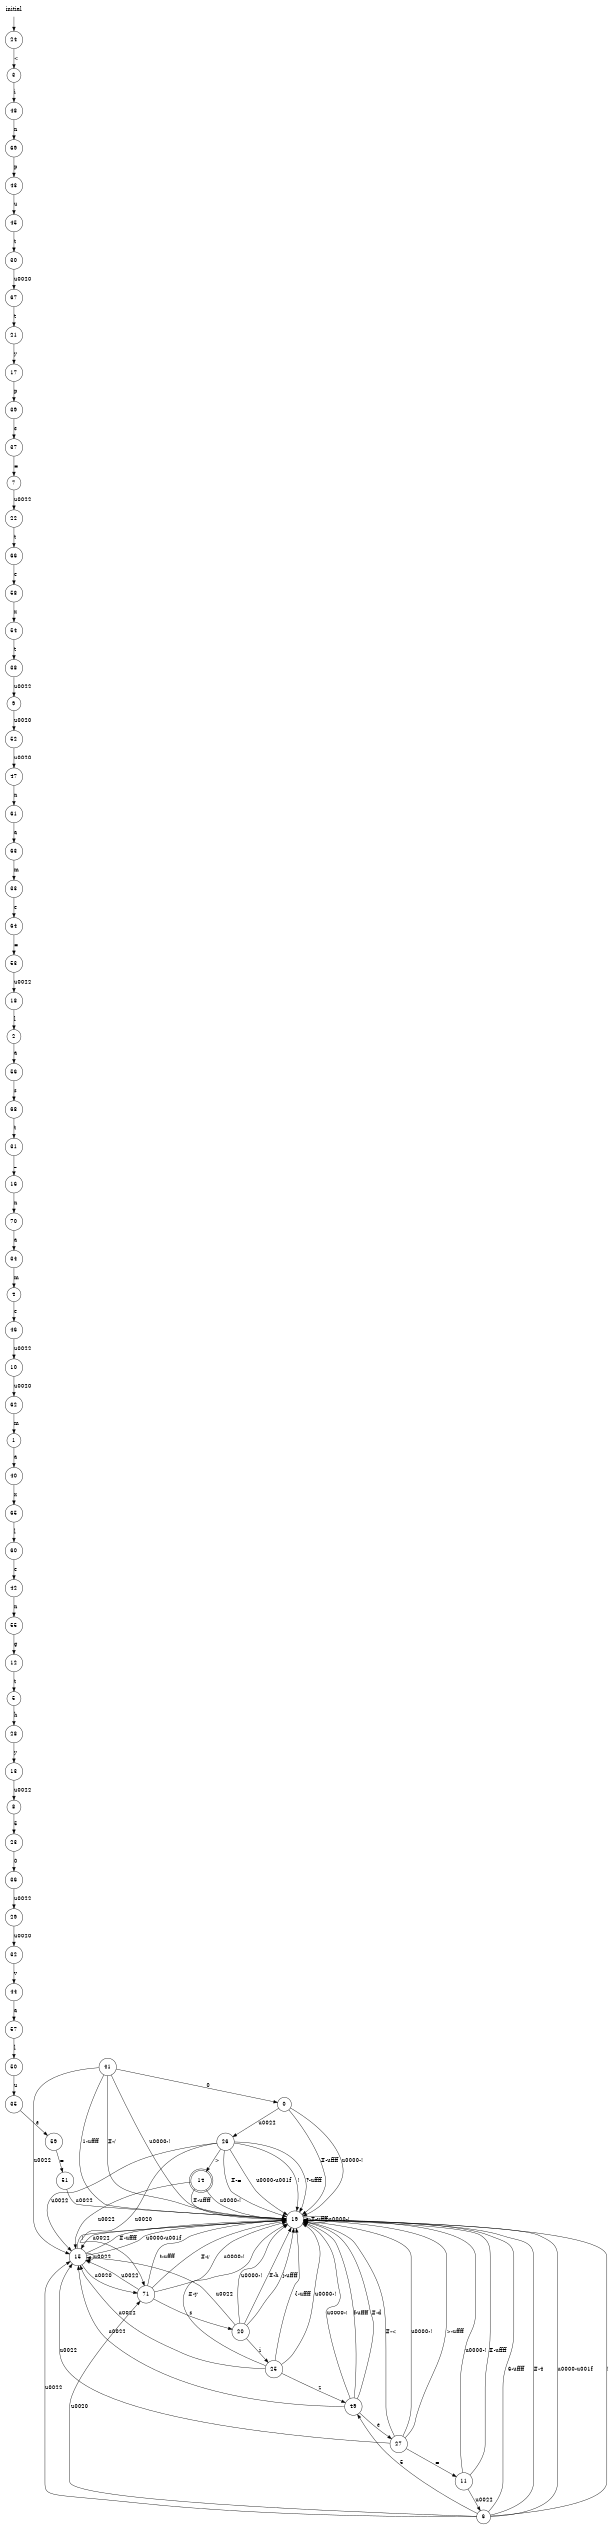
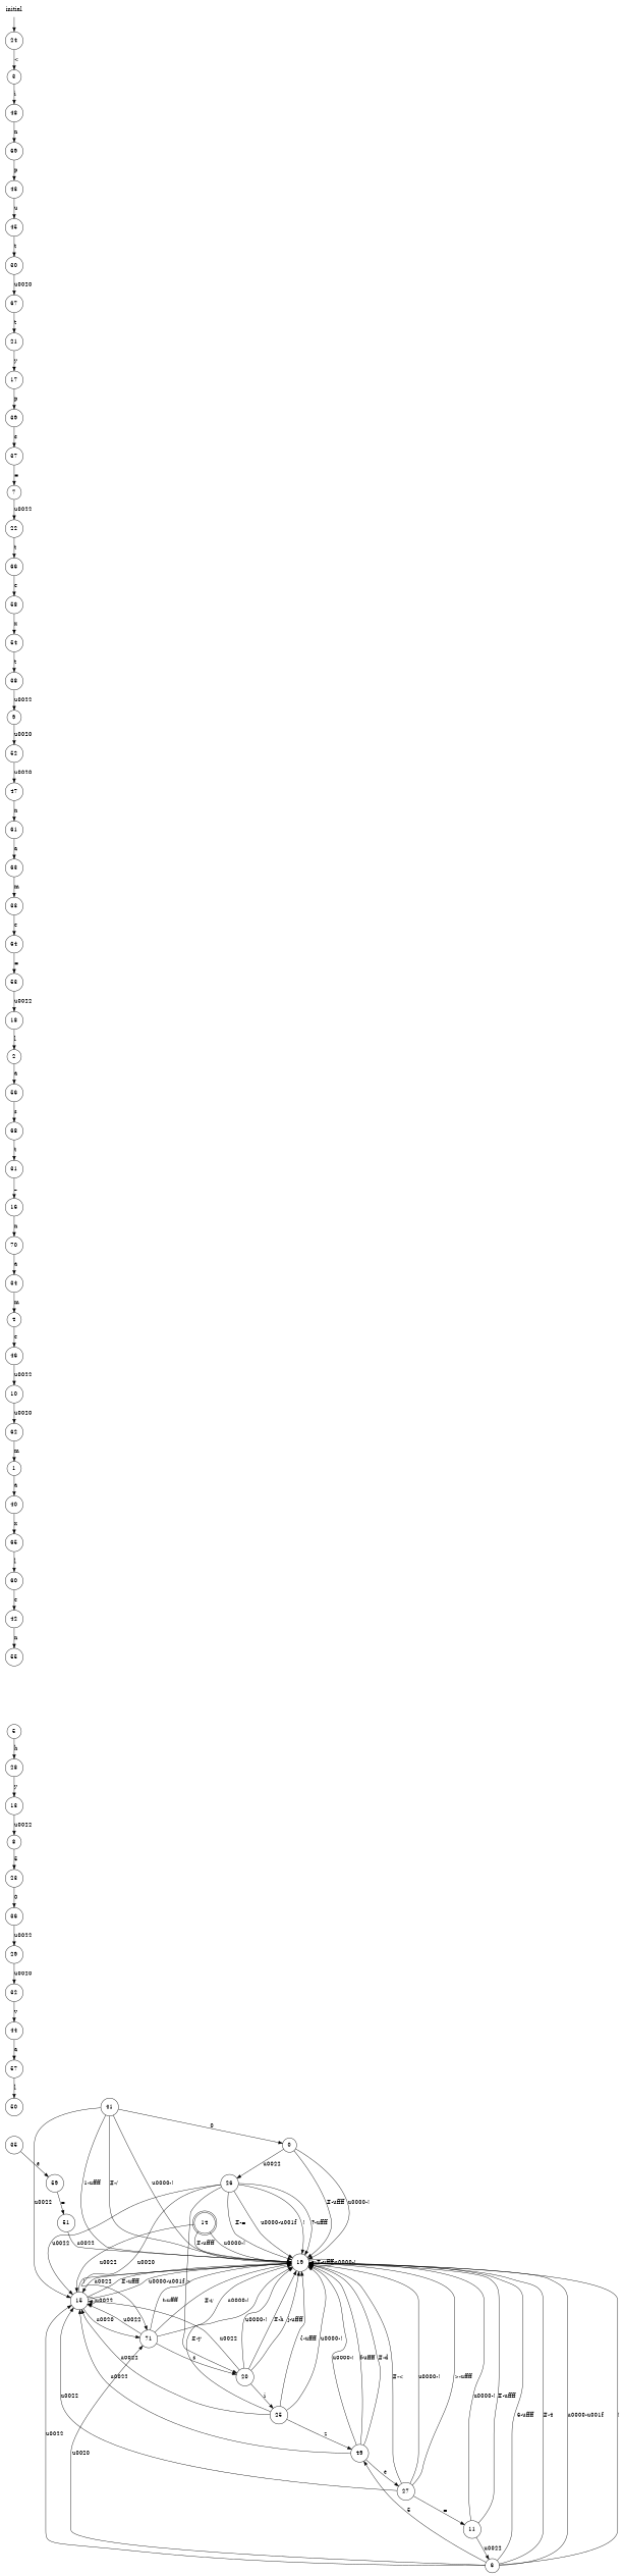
  digraph {
    rankdir=TB
    node [shape=circle]
    0
    26
    19
    15
    71
    14 [shape=doublecircle]
    20
    1
    40
    65
    60
    2
    56
    68
    31
    3
    48
    69
    43
    4
    46
    10
    62
    5
    28
    13
    8
    6
    49
    41
    25
    7
    22
    66
    58
    23
    36
    29
    9
    52
    47
    61
    11
-   12
    16
    70
    34
    17
    39
    37
    18
    27
    21
    54
    32
    24
    initial [shape=plaintext]
    44
    57
    30
    67
    50
    33
    64
    53
    35
    59
    51
    38
    42
    55
    45
    63
    0 -> 26 [label="\u0022"]
    0 -> 19 [label="#-\uffff"]
    0 -> 19 [label="\u0000-!"]
    26 -> 19 [label="#-="]
    26 -> 19 [label="\u0000-\u001f"]
    26 -> 19 [label="!"]
    26 -> 19 [label="?-\uffff"]
    26 -> 15 [label="\u0022"]
    26 -> 71 [label="\u0020"]
-   26 -> 14 [label=">"]
+   26 -> 20 [label=">"]
    19 -> 19 [label="#-\uffff"]
    19 -> 19 [label="\u0000-!"]
    19 -> 15 [label="\u0022"]
    15 -> 19 [label="#-\uffff"]
    15 -> 19 [label="\u0000-\u001f"]
    15 -> 19 [label="!"]
    15 -> 15 [label="\u0022"]
    15 -> 71 [label="\u0020"]
    71 -> 19 [label="\u0000-!"]
    71 -> 19 [label="#-r"]
    71 -> 19 [label="t-\uffff"]
    71 -> 15 [label="\u0022"]
    71 -> 20 [label=s]
    14 -> 19 [label="#-\uffff"]
    14 -> 19 [label="\u0000-!"]
    14 -> 15 [label="\u0022"]
    20 -> 19 [label="\u0000-!"]
    20 -> 19 [label="#-h"]
    20 -> 19 [label="j-\uffff"]
    20 -> 15 [label="\u0022"]
    20 -> 25 [label=i]
    1 -> 40 [label=a]
    40 -> 65 [label=x]
    65 -> 60 [label=l]
    60 -> 42 [label=e]
    2 -> 56 [label=a]
    56 -> 68 [label=s]
    68 -> 31 [label=t]
    31 -> 16 [label=_]
    3 -> 48 [label=i]
    48 -> 69 [label=n]
    69 -> 43 [label=p]
    43 -> 45 [label=u]
    4 -> 46 [label=e]
    46 -> 10 [label="\u0022"]
    10 -> 62 [label="\u0020"]
    62 -> 1 [label=m]
    5 -> 28 [label=h]
    28 -> 13 [label=y]
    13 -> 8 [label="\u0022"]
    8 -> 23 [label=5]
    6 -> 19 [label="\u0000-\u001f"]
    6 -> 19 [label="6-\uffff"]
    6 -> 19 [label="#-4"]
    6 -> 19 [label="!"]
    6 -> 15 [label="\u0022"]
    6 -> 71 [label="\u0020"]
    6 -> 49 [label=5]
    49 -> 19 [label="\u0000-!"]
    49 -> 19 [label="f-\uffff"]
    49 -> 19 [label="#-d"]
    49 -> 15 [label="\u0022"]
    49 -> 27 [label=e]
    41 -> 0 [label=0]
    41 -> 19 [label="\u0000-!"]
    41 -> 19 [label="1-\uffff"]
    41 -> 19 [label="#-/"]
    41 -> 15 [label="\u0022"]
    25 -> 19 [label="\u0000-!"]
    25 -> 19 [label="#-y"]
    25 -> 19 [label="{-\uffff"]
    25 -> 15 [label="\u0022"]
    25 -> 49 [label=z]
    7 -> 22 [label="\u0022"]
    22 -> 66 [label=t]
    66 -> 58 [label=e]
    58 -> 54 [label=x]
    23 -> 36 [label=0]
    36 -> 29 [label="\u0022"]
    29 -> 32 [label="\u0020"]
    9 -> 52 [label="\u0020"]
    52 -> 47 [label="\u0020"]
    47 -> 61 [label=n]
    61 -> 63 [label=a]
    11 -> 19 [label="#-\uffff"]
    11 -> 19 [label="\u0000-!"]
    11 -> 6 [label="\u0022"]
-   12 -> 5 [label=t]
    16 -> 70 [label=n]
    70 -> 34 [label=a]
    34 -> 4 [label=m]
    17 -> 39 [label=p]
    39 -> 37 [label=e]
    37 -> 7 [label="="]
    18 -> 2 [label=l]
    27 -> 19 [label="#-<"]
    27 -> 19 [label="\u0000-!"]
    27 -> 19 [label=">-\uffff"]
    27 -> 15 [label="\u0022"]
    27 -> 11 [label="="]
    21 -> 17 [label=y]
    54 -> 38 [label=t]
    32 -> 44 [label=v]
    24 -> 3 [label="<"]
    initial -> 24
    44 -> 57 [label=a]
    57 -> 50 [label=l]
    30 -> 67 [label="\u0020"]
    67 -> 21 [label=t]
-   50 -> 35 [label=u]
    33 -> 64 [label=e]
    64 -> 53 [label="="]
    53 -> 18 [label="\u0022"]
    35 -> 59 [label=e]
    59 -> 51 [label="="]
    51 -> 19 [label="\u0022"]
    38 -> 9 [label="\u0022"]
    42 -> 55 [label=n]
-   55 -> 12 [label=g]
    45 -> 30 [label=t]
    63 -> 33 [label=m]
  }
